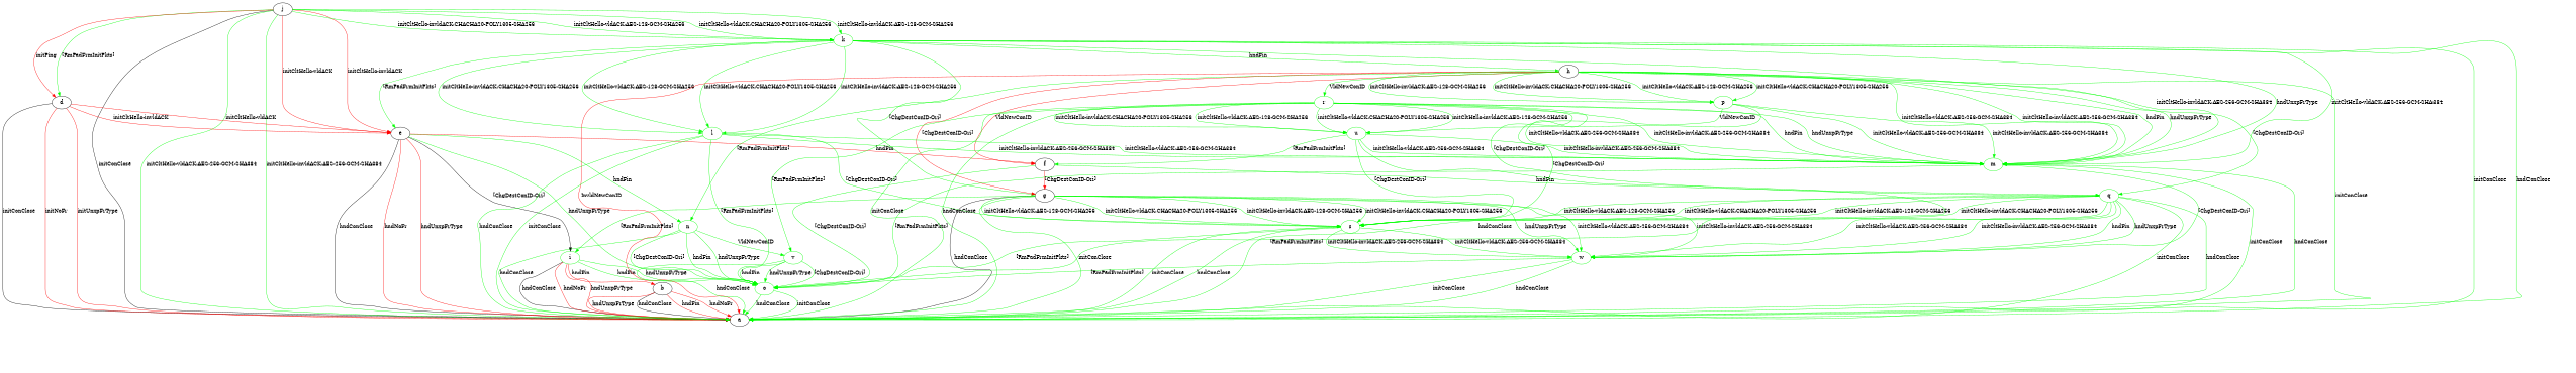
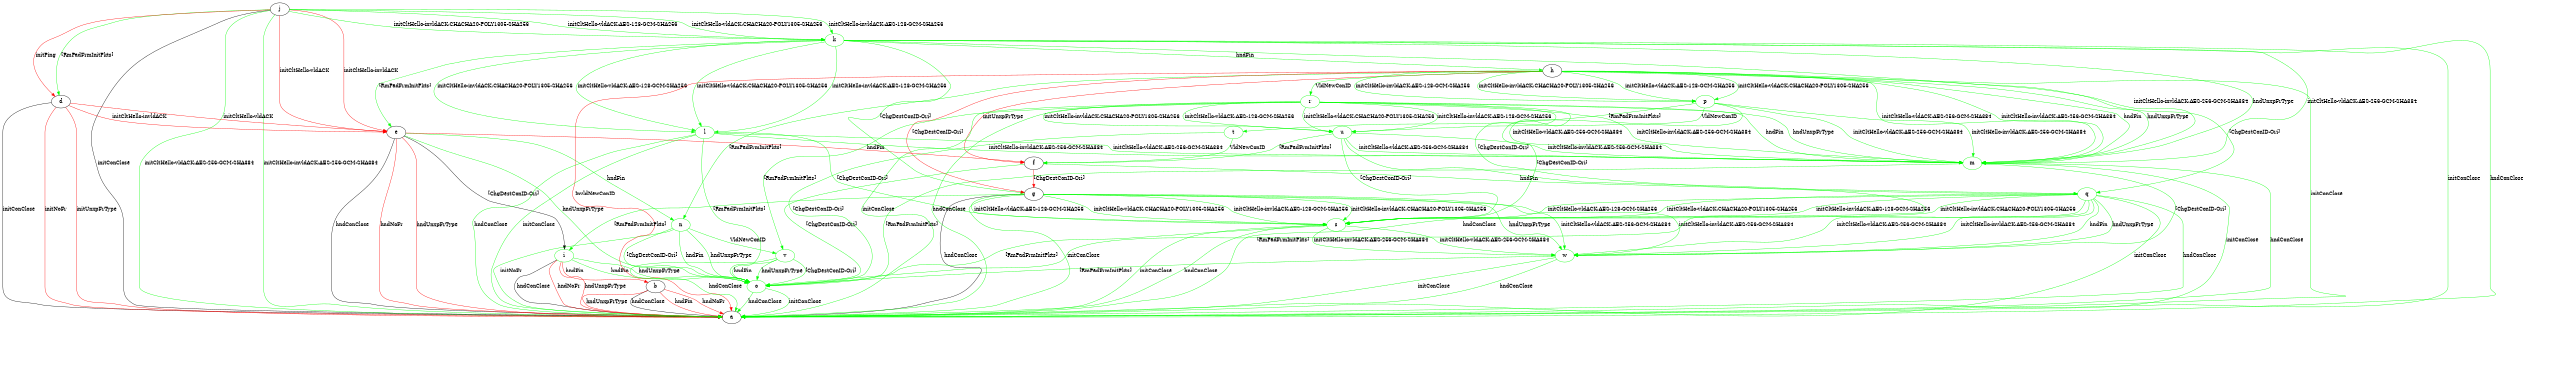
  digraph {
    node [color=green]
    edge [color=green]
    b [color=""]
    a [color=""]
    j [color=""]
    d [color=""]
    e [color=""]
    k
    i
    n
    o
    f [color=""]
    h [color=""]
    g [color=""]
    m
    l
    q
    p
    r
    v
    s
    w
+   t
    u
    b -> a [label="hndConClose " color=""]
    b -> a [color=red label="hndFin "]
    b -> a [color=red label="hndNoFr "]
    b -> a [color=red label="hndUnxpFrType "]
    j -> a [label="initConClose " color=""]
    j -> a [label="initCltHello-vldACK:AES-256-GCM-SHA384 "]
    j -> a [label="initCltHello-invldACK:AES-256-GCM-SHA384 "]
    j -> d [label="[RmPadFrmInitPkts] "]
    j -> d [color=red label="initPing "]
    j -> e [color=red label="initCltHello-vldACK "]
    j -> e [color=red label="initCltHello-invldACK "]
    j -> k [label="initCltHello-vldACK:AES-128-GCM-SHA256 "]
    j -> k [label="initCltHello-vldACK:CHACHA20-POLY1305-SHA256 "]
    j -> k [label="initCltHello-invldACK:AES-128-GCM-SHA256 "]
    j -> k [label="initCltHello-invldACK:CHACHA20-POLY1305-SHA256 "]
    d -> a [label="initConClose " color=""]
    d -> a [color=red label="initNoFr "]
    d -> a [color=red label="initUnxpFrType "]
    d -> e [color=red label="initCltHello-vldACK "]
    d -> e [color=red label="initCltHello-invldACK "]
    e -> a [label="hndConClose " color=""]
    e -> a [color=red label="hndNoFr "]
    e -> a [color=red label="hndUnxpFrType "]
    e -> i [label="[ChgDestConID-Ori] " color=""]
    e -> n [label="hndFin "]
    e -> o [label="hndUnxpFrType "]
    e -> f [color=red label="hndFin "]
    k -> a [label="initConClose "]
    k -> a [label="hndConClose "]
    k -> e [label="[RmPadFrmInitPkts] "]
    k -> h [label="hndFin "]
    k -> g [label="[ChgDestConID-Ori] "]
    k -> m [label="initCltHello-vldACK:AES-256-GCM-SHA384 "]
    k -> m [label="initCltHello-invldACK:AES-256-GCM-SHA384 "]
    k -> m [label="hndUnxpFrType "]
    k -> l [label="initCltHello-vldACK:AES-128-GCM-SHA256 "]
    k -> l [label="initCltHello-vldACK:CHACHA20-POLY1305-SHA256 "]
    k -> l [label="initCltHello-invldACK:AES-128-GCM-SHA256 "]
    k -> l [label="initCltHello-invldACK:CHACHA20-POLY1305-SHA256 "]
    i -> b [color=red label="hndFin "]
    i -> a [label="hndConClose " color=""]
    i -> a [color=red label="hndNoFr "]
    i -> a [color=red label="hndUnxpFrType "]
    i -> o [label="hndFin "]
    i -> o [label="hndUnxpFrType "]
-   n -> a [label="hndConClose "]
+   n -> a [label="initNoFr "]
    n -> o [label="hndFin "]
    n -> o [label="hndUnxpFrType "]
    n -> o [label="[ChgDestConID-Ori] "]
    n -> v [label="VldNewConID "]
    o -> a [label="initConClose "]
    o -> a [label="hndConClose "]
    f -> o [label="[ChgDestConID-Ori] "]
    f -> g [color=red label="[ChgDestConID-Ori] "]
    f -> q [label="hndFin "]
    h -> a [label="initConClose "]
    h -> a [color=red label="InvldNewConID "]
    h -> n [label="[RmPadFrmInitPkts] "]
-   h -> f [color=red label="VldNewConID "]
+   h -> f [color=red label="initUnxpFrType "]
    h -> g [color=red label="[ChgDestConID-Ori] "]
    h -> m [label="initCltHello-vldACK:AES-256-GCM-SHA384 "]
    h -> m [label="initCltHello-invldACK:AES-256-GCM-SHA384 "]
    h -> m [label="hndFin "]
    h -> m [label="hndUnxpFrType "]
    h -> q [label="[ChgDestConID-Ori] "]
    h -> p [label="initCltHello-vldACK:AES-128-GCM-SHA256 "]
    h -> p [label="initCltHello-vldACK:CHACHA20-POLY1305-SHA256 "]
    h -> p [label="initCltHello-invldACK:AES-128-GCM-SHA256 "]
    h -> p [label="initCltHello-invldACK:CHACHA20-POLY1305-SHA256 "]
    h -> r [label="VldNewConID "]
    g -> a [label="hndConClose " color=""]
    g -> a [label="initConClose "]
    g -> i [label="[RmPadFrmInitPkts] "]
    g -> s [label="initCltHello-vldACK:AES-128-GCM-SHA256 "]
    g -> s [label="initCltHello-vldACK:CHACHA20-POLY1305-SHA256 "]
    g -> s [label="initCltHello-invldACK:AES-128-GCM-SHA256 "]
    g -> s [label="initCltHello-invldACK:CHACHA20-POLY1305-SHA256 "]
    g -> w [label="initCltHello-vldACK:AES-256-GCM-SHA384 "]
    g -> w [label="initCltHello-invldACK:AES-256-GCM-SHA384 "]
    g -> w [label="hndUnxpFrType "]
    m -> a [label="initConClose "]
    m -> a [label="hndConClose "]
    m -> o [label="[RmPadFrmInitPkts] "]
    m -> w [label="[ChgDestConID-Ori] "]
    l -> a [label="initConClose "]
    l -> a [label="hndConClose "]
    l -> o [label="[RmPadFrmInitPkts] "]
    l -> m [label="initCltHello-vldACK:AES-256-GCM-SHA384 "]
    l -> m [label="initCltHello-invldACK:AES-256-GCM-SHA384 "]
    l -> s [label="[ChgDestConID-Ori] "]
    q -> a [label="initConClose "]
    q -> a [label="hndConClose "]
    q -> o [label="[RmPadFrmInitPkts] "]
    q -> s [label="initCltHello-vldACK:AES-128-GCM-SHA256 "]
    q -> s [label="initCltHello-vldACK:CHACHA20-POLY1305-SHA256 "]
    q -> s [label="initCltHello-invldACK:AES-128-GCM-SHA256 "]
    q -> s [label="initCltHello-invldACK:CHACHA20-POLY1305-SHA256 "]
    q -> w [label="initCltHello-vldACK:AES-256-GCM-SHA384 "]
    q -> w [label="initCltHello-invldACK:AES-256-GCM-SHA384 "]
    q -> w [label="hndFin "]
    q -> w [label="hndUnxpFrType "]
    p -> m [label="initCltHello-vldACK:AES-256-GCM-SHA384 "]
    p -> m [label="initCltHello-invldACK:AES-256-GCM-SHA384 "]
    p -> s [label="[ChgDestConID-Ori] "]
+   p -> t [label="[RmPadFrmInitPkts] "]
    p -> u [label="VldNewConID "]
    r -> a [label="initConClose "]
    r -> a [label="hndConClose "]
    r -> m [label="initCltHello-vldACK:AES-256-GCM-SHA384 "]
    r -> m [label="initCltHello-invldACK:AES-256-GCM-SHA384 "]
    r -> m [label="hndFin "]
    r -> m [label="hndUnxpFrType "]
    r -> q [label="[ChgDestConID-Ori] "]
    r -> v [label="[RmPadFrmInitPkts] "]
    r -> u [label="initCltHello-vldACK:AES-128-GCM-SHA256 "]
    r -> u [label="initCltHello-vldACK:CHACHA20-POLY1305-SHA256 "]
    r -> u [label="initCltHello-invldACK:AES-128-GCM-SHA256 "]
    r -> u [label="initCltHello-invldACK:CHACHA20-POLY1305-SHA256 "]
    v -> a [label="hndConClose "]
    v -> o [label="hndFin "]
    v -> o [label="hndUnxpFrType "]
    v -> o [label="[ChgDestConID-Ori] "]
    s -> a [label="initConClose "]
    s -> a [label="hndConClose "]
    s -> o [label="[RmPadFrmInitPkts] "]
    s -> w [label="initCltHello-vldACK:AES-256-GCM-SHA384 "]
    s -> w [label="initCltHello-invldACK:AES-256-GCM-SHA384 "]
    w -> a [label="initConClose "]
    w -> a [label="hndConClose "]
    w -> o [label="[RmPadFrmInitPkts] "]
+   t -> o [label="[ChgDestConID-Ori] "]
+   t -> f [label="VldNewConID "]
    u -> a [label="hndConClose "]
    u -> f [label="[RmPadFrmInitPkts] "]
    u -> m [label="initCltHello-vldACK:AES-256-GCM-SHA384 "]
    u -> m [label="initCltHello-invldACK:AES-256-GCM-SHA384 "]
    u -> s [label="[ChgDestConID-Ori] "]
  }
